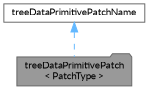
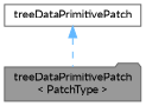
  digraph {
    fontname=Lato
    node [color=gray40 fontname=Lato fontsize=10 style=filled]
    n1 [fillcolor=grey60 fontcolor=black height=0.2 label="treeDataPrimitivePatch\l\< PatchType \>" shape=folder width=0.4]
-   n2 [fillcolor=white height=0.2 label=treeDataPrimitivePatchName shape=box width=0.4]
+   n2 [fillcolor=white height=0.2 label=treeDataPrimitivePatch shape=box width=0.4]
    n2 -> n1 [color=steelblue1 dir=back fontname=Lato fontsize=10 labelfontname=Helvetica labelfontsize=10 style=dashed]
  }
